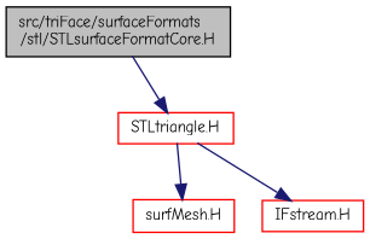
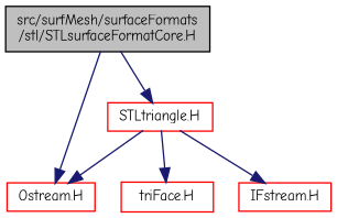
  digraph {
    fontname="Comic Neue"
    node [color=red fontname="Comic Neue" fontsize=10 shape=record]
    edge [color=midnightblue fontname="Comic Neue" fontsize=10 labelfontname=FreeSans labelfontsize=10 style=solid]
-   n1 [color=black fillcolor=grey75 fontcolor=black height=0.2 label="src/triFace/surfaceFormats\l/stl/STLsurfaceFormatCore.H" style=filled width=0.4]
+   n1 [color=black fillcolor=grey75 fontcolor=black height=0.2 label="src/surfMesh/surfaceFormats\l/stl/STLsurfaceFormatCore.H" style=filled width=0.4]
    n2 [height=0.2 label="STLtriangle.H" width=0.4]
-   n4 [height=0.2 label="surfMesh.H" width=0.4]
+   n3 [height=0.2 label="Ostream.H" width=0.4]
+   n4 [height=0.2 label="triFace.H" width=0.4]
    n5 [height=0.2 label="IFstream.H" width=0.4]
    n1 -> n2
+   n1 -> n3
+   n2 -> n3
    n2 -> n4
    n2 -> n5
  }
